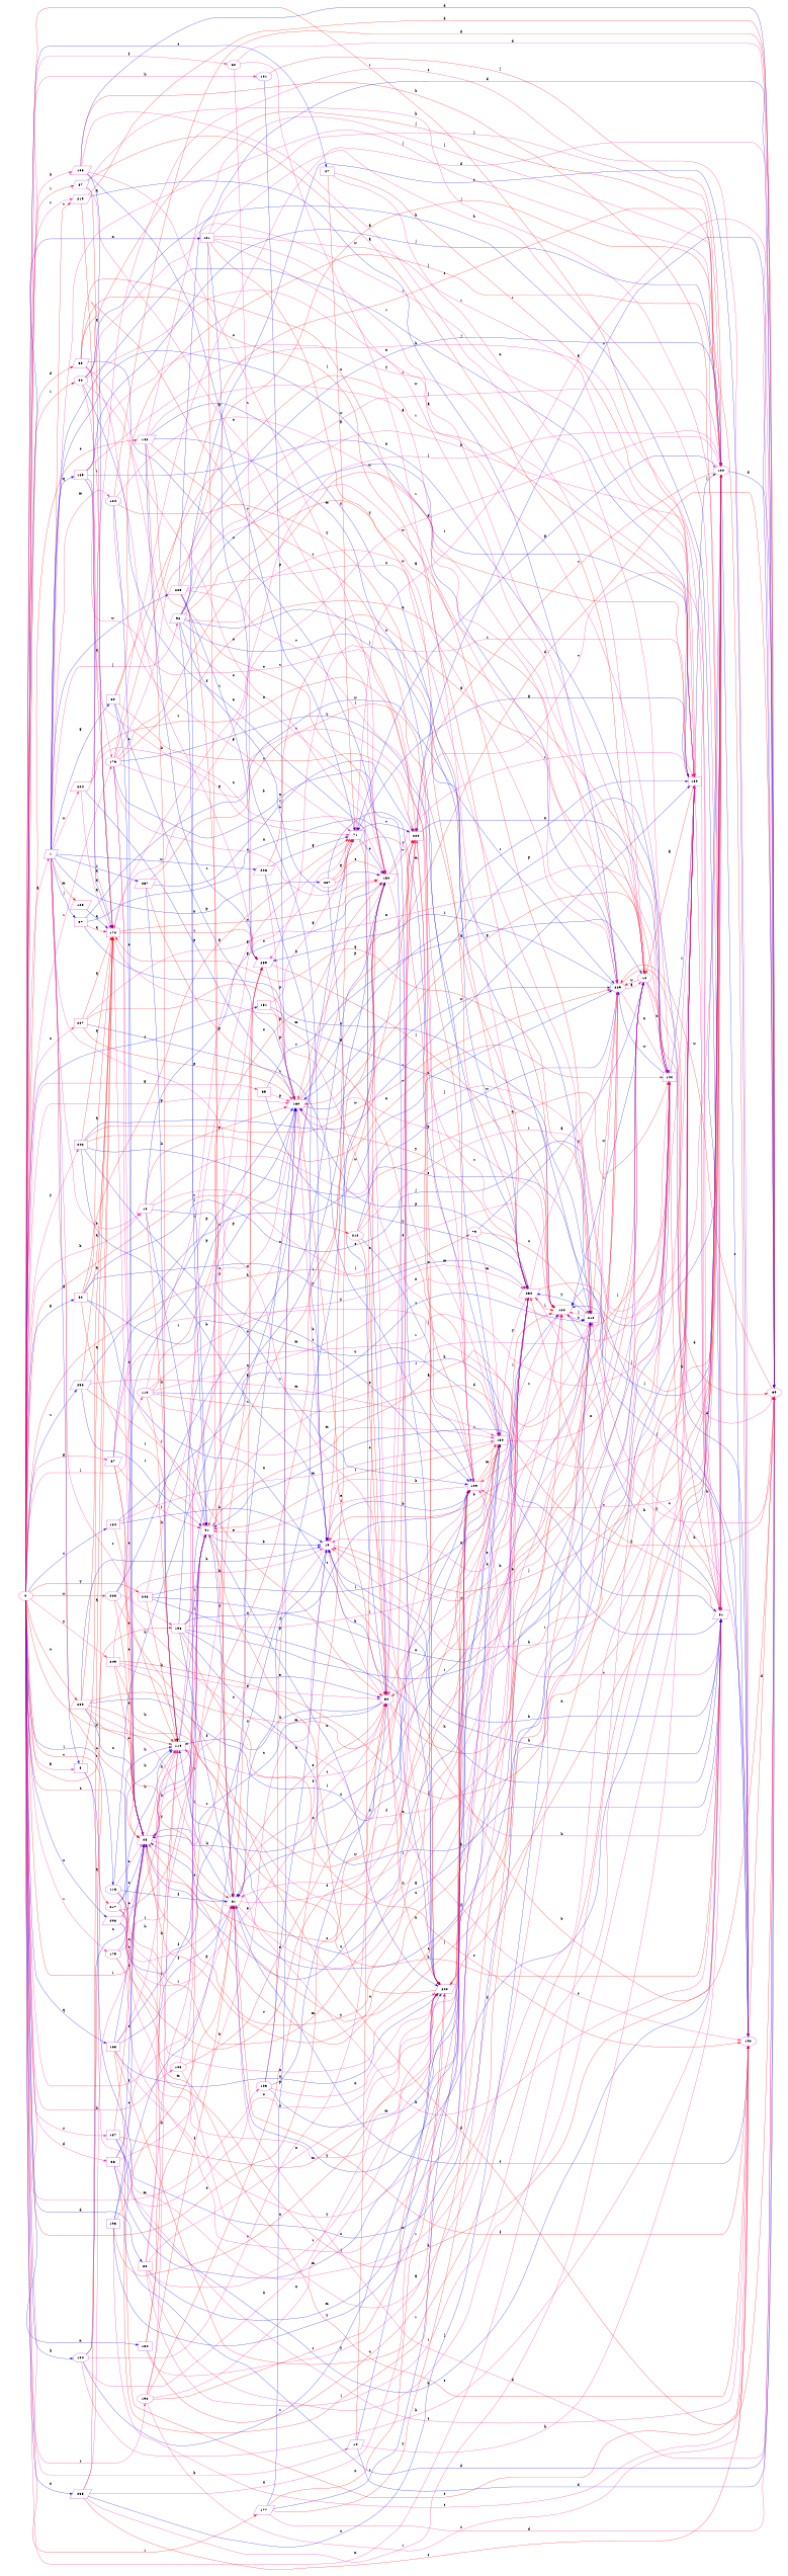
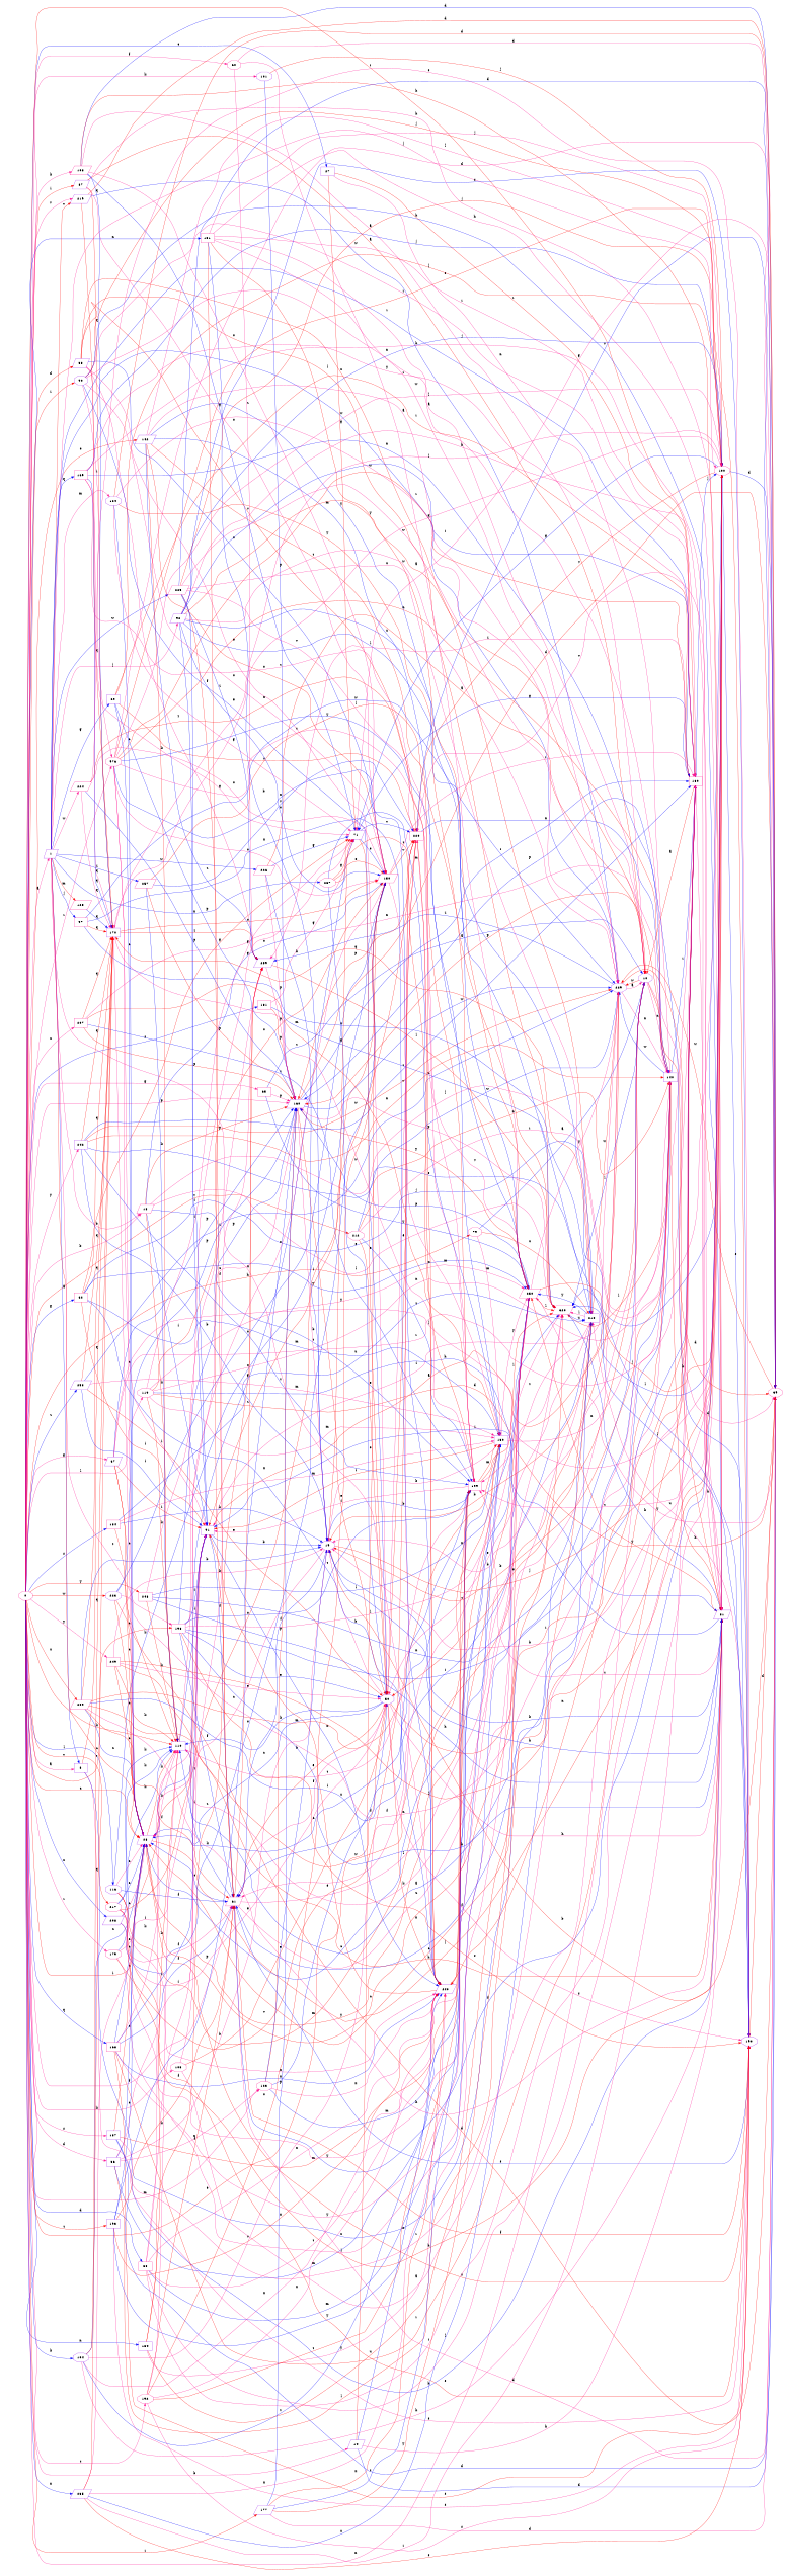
  strict digraph {
    rankdir=LR
    node [color=purple shape=parallelogram]
    edge [color=deeppink]
    0 [color=deeppink shape=octagon]
    1
    8 [shape=box]
    14
    18 [color=deeppink]
    27 [shape=box]
    28
    33
    36 [shape=box]
    38 [color=deeppink shape=box]
    50 [shape=octagon]
    60 [color=deeppink shape=octagon]
    61 [color=deeppink]
    62 [color=deeppink shape=box]
    65 [color=deeppink shape=box]
    67
    79 [color=deeppink shape=octagon]
    87
    90 [shape=octagon]
    91 [shape=box]
    101 [shape=octagon]
    103 [color=deeppink shape=octagon]
    104 [shape=octagon]
    108 [color=deeppink]
    110 [shape=box]
    116 [shape=octagon]
    119 [color=deeppink shape=octagon]
    123 [color=deeppink shape=octagon]
    131 [color=deeppink shape=box]
    134 [shape=box]
    140 [shape=box]
    142
    160
    168 [color=deeppink shape=box]
-   176 [color=deeppink shape=octagon]
+   176 [color=deeppink shape=octagon label=976]
    177
    179 [color=deeppink shape=octagon]
    180 [color=deeppink shape=box]
    181 [color=deeppink shape=box]
    184 [color=deeppink shape=box]
    187 [shape=box]
    192 [color=deeppink shape=octagon]
    193 [shape=box]
    198 [color=deeppink shape=box]
    207 [color=deeppink shape=box]
    208
    209 [color=deeppink]
    212 [color=deeppink shape=octagon]
    217 [color=deeppink shape=octagon]
    219
    223 [shape=octagon]
    235
    242 [shape=box]
    248 [color=deeppink shape=box]
    249 [color=deeppink shape=box]
    253
    69 [shape=box]
    92
    97 [color=deeppink shape=box]
    100 [color=deeppink shape=octagon]
    124 [shape=octagon]
    125 [color=deeppink]
    169 [color=deeppink shape=box]
    224 [color=deeppink]
    225 [color=deeppink]
    226 [color=deeppink]
    229 [shape=octagon]
    237 [color=deeppink shape=octagon]
    240
    257 [color=deeppink]
    170 [shape=box]
    190 [shape=octagon]
    210 [shape=box]
    39 [color=deeppink shape=octagon]
    81
    150 [color=deeppink]
-   120 [color=deeppink]
+   120 [color=deeppink label=320]
    199 [color=deeppink shape=box]
    71
    250 [color=deeppink]
    220 [color=deeppink shape=box]
    259
    19 [shape=octagon]
    130 [shape=box]
    10 [shape=octagon]
    0 -> 1 [label=a]
    0 -> 8 [label=a]
    0 -> 14 [label=b]
    0 -> 18 [label=b]
    0 -> 27 [color=blue label=c]
    0 -> 28 [color=red label=c]
    0 -> 33 [color=red label=d]
    0 -> 36 [label=d]
    0 -> 38 [color=blue label=d]
    0 -> 50 [color=red label=e]
    0 -> 60 [label=f]
    0 -> 61 [label=f]
    0 -> 62 [color=blue label=g]
    0 -> 65 [label=g]
    0 -> 67 [label=g]
    0 -> 79 [color=red label=h]
    0 -> 87 [color=red label=i]
    0 -> 90 [color=red label=i]
    0 -> 91 [color=red label=i]
    0 -> 101 [label=k]
    0 -> 103 [label=k]
    0 -> 104 [color=blue label=k]
    0 -> 108 [label=k]
    0 -> 110 [color=red label=k]
    0 -> 116 [color=blue label=l]
    0 -> 119 [label=l]
    0 -> 123 [label=m]
    0 -> 131 [color=blue label=n]
    0 -> 134 [color=blue label=n]
    0 -> 140 [label=n]
    0 -> 142 [color=red label=o]
    0 -> 160 [label=p]
    0 -> 168 [color=blue label=q]
    0 -> 176 [label=r]
    0 -> 177 [color=red label=r]
    0 -> 179 [label=r]
    0 -> 180 [color=red label=r]
    0 -> 181 [color=blue label=s]
    0 -> 184 [color=blue label=s]
    0 -> 187 [label=s]
    0 -> 192 [label=t]
+   0 -> 193 [color=red label=t]
    0 -> 198 [color=red label=t]
    0 -> 207 [label=u]
    0 -> 208 [color=blue label=u]
    0 -> 209 [color=red label=u]
    0 -> 212 [color=red label=v]
    0 -> 217 [color=red label=v]
    0 -> 219 [label=v]
    0 -> 223 [color=red label=w]
    0 -> 235 [color=blue label=x]
    0 -> 242 [label=y]
    0 -> 248 [color=red label=y]
    0 -> 249 [label=y]
    0 -> 253 [color=blue label=z]
    1 -> 8 [color=blue label=a]
    1 -> 18 [label=b]
    1 -> 28 [color=red label=c]
    1 -> 180 [color=blue label=r]
    1 -> 198 [label=t]
    1 -> 219 [color=red label=v]
    1 -> 69 [color=blue label=g]
    1 -> 92 [label=j]
    1 -> 97 [color=blue label=j]
    1 -> 100 [label=j]
    1 -> 124 [label=m]
    1 -> 125 [color=red label=m]
    1 -> 169 [color=blue label=q]
    1 -> 224 [label=w]
    1 -> 225 [color=blue label=w]
    1 -> 226 [color=blue label=w]
    1 -> 229 [color=blue label=w]
    1 -> 237 [color=blue label=x]
    1 -> 240 [label=x]
    1 -> 257 [color=blue label=z]
    8 -> 170 [color=red label=q]
    8 -> 190 [label=s]
    8 -> 210 [color=blue label=u]
    14 -> 240 [color=blue label=x]
    14 -> 39 [color=blue label=d]
    14 -> 81 [label=h]
    14 -> 150 [color=red label=o]
    18 -> 91 [color=blue label=i]
    18 -> 110 [color=red label=k]
    18 -> 160 [color=red label=p]
    18 -> 100 [label=j]
    18 -> 150 [color=blue label=o]
    18 -> 120 [label=l]
    18 -> 199 [color=blue label=t]
    27 -> 140 [label=n]
    27 -> 180 [color=red label=r]
    27 -> 71 [color=red label=g]
    28 -> 110 [color=red label=k]
    28 -> 100 [color=red label=j]
-   28 -> 130 [color=red label=s]
+   28 -> 190 [color=red label=s]
    28 -> 71 [color=blue label=g]
    28 -> 250 [color=red label=y]
    33 -> 50 [label=e]
    33 -> 170 [label=q]
    33 -> 210 [color=red label=u]
    33 -> 150 [color=blue label=o]
    33 -> 120 [color=red label=l]
    33 -> 220 [color=red label=v]
    33 -> 259 [label=z]
    36 -> 28 [color=blue label=c]
-   36 -> 240 [label=x]
+   36 -> 123 [label=x]
    36 -> 120 [color=red label=l]
    36 -> 259 [label=z]
    36 -> 19 [label=b]
    36 -> 130 [color=blue label=m]
    38 -> 91 [label=i]
    38 -> 110 [label=k]
    38 -> 180 [label=r]
    38 -> 100 [label=j]
    38 -> 240 [label=x]
    38 -> 199 [label=t]
    38 -> 130 [color=blue label=m]
    50 -> 28 [color=blue label=c]
    50 -> 61 [label=f]
    50 -> 110 [color=blue label=k]
    50 -> 180 [color=red label=r]
    50 -> 240 [color=red label=x]
    50 -> 190 [label=s]
    50 -> 81 [label=h]
    50 -> 220 [label=v]
    50 -> 19 [label=b]
    60 -> 39 [label=d]
    60 -> 250 [label=y]
    60 -> 259 [label=z]
    61 -> 28 [color=blue label=c]
    61 -> 50 [color=red label=e]
    61 -> 110 [color=blue label=k]
    61 -> 190 [color=blue label=s]
    61 -> 210 [label=u]
    61 -> 39 [label=d]
    61 -> 120 [label=l]
    61 -> 259 [color=red label=z]
    62 -> 91 [color=red label=i]
    62 -> 100 [color=blue label=j]
    62 -> 240 [color=blue label=x]
    62 -> 170 [color=red label=q]
    62 -> 71 [color=red label=g]
    62 -> 250 [color=blue label=y]
    62 -> 130 [color=blue label=m]
    65 -> 160 [label=p]
    65 -> 250 [color=blue label=y]
    65 -> 10 [color=blue label=a]
    67 -> 28 [color=red label=c]
    67 -> 91 [color=red label=i]
    67 -> 110 [color=red label=k]
    67 -> 160 [color=blue label=p]
    67 -> 180 [label=r]
    67 -> 100 [label=j]
    79 -> 210 [color=red label=u]
    79 -> 130 [label=m]
    79 -> 10 [color=blue label=a]
    87 -> 170 [color=red label=q]
    87 -> 81 [label=h]
    87 -> 150 [label=o]
    87 -> 10 [color=red label=a]
    90 -> 50 [color=blue label=e]
    90 -> 140 [label=n]
    90 -> 176 [label=i]
    90 -> 180 [label=r]
    90 -> 100 [color=red label=j]
    90 -> 81 [color=blue label=h]
    90 -> 150 [label=o]
    91 -> 61 [color=blue label=f]
    91 -> 240 [color=blue label=x]
    91 -> 19 [color=blue label=b]
    91 -> 10 [color=red label=a]
    101 -> 160 [color=blue label=p]
    101 -> 100 [color=red label=j]
    103 -> 50 [color=red label=e]
    103 -> 91 [label=i]
    103 -> 10 [label=a]
    104 -> 28 [color=blue label=c]
    104 -> 240 [label=x]
    104 -> 170 [color=red label=q]
    104 -> 81 [label=h]
    104 -> 199 [color=blue label=t]
    104 -> 220 [label=v]
    108 -> 170 [color=blue label=q]
    108 -> 39 [color=blue label=d]
    108 -> 81 [color=red label=h]
    108 -> 150 [label=o]
    108 -> 71 [color=blue label=g]
    108 -> 10 [label=a]
    110 -> 91 [color=blue label=i]
    110 -> 199 [label=t]
    110 -> 259 [label=z]
    110 -> 10 [color=blue label=a]
    116 -> 28 [label=c]
    116 -> 61 [color=blue label=f]
    116 -> 240 [label=x]
    116 -> 190 [color=red label=s]
    116 -> 150 [color=blue label=o]
    116 -> 130 [color=red label=m]
    119 -> 110 [color=red label=k]
    119 -> 140 [label=n]
    119 -> 39 [color=red label=d]
    119 -> 81 [color=blue label=h]
    119 -> 150 [color=red label=o]
    119 -> 71 [label=g]
    119 -> 250 [label=y]
    119 -> 130 [label=m]
    123 -> 50 [color=blue label=e]
    123 -> 160 [color=red label=p]
    123 -> 240 [label=x]
    123 -> 19 [color=blue label=b]
    123 -> 130 [color=blue label=m]
    131 -> 61 [color=red label=f]
    131 -> 180 [label=r]
    131 -> 100 [label=j]
    131 -> 229 [label=w]
    131 -> 81 [label=h]
    131 -> 250 [color=red label=y]
    131 -> 19 [color=blue label=b]
    131 -> 10 [label=a]
    134 -> 110 [color=red label=k]
    134 -> 210 [color=red label=u]
    134 -> 250 [label=y]
    134 -> 259 [color=red label=z]
    140 -> 61 [color=blue label=f]
    140 -> 160 [color=red label=p]
    140 -> 180 [color=blue label=r]
    140 -> 229 [color=blue label=w]
    140 -> 81 [color=red label=h]
    140 -> 120 [color=red label=l]
    140 -> 19 [color=red label=b]
    142 -> 110 [color=red label=k]
    142 -> 100 [label=j]
    142 -> 150 [color=red label=o]
    142 -> 199 [color=red label=t]
    142 -> 250 [color=blue label=y]
    142 -> 259 [color=blue label=z]
    142 -> 130 [color=blue label=m]
    142 -> 10 [label=a]
    160 -> 28 [label=c]
    160 -> 50 [color=red label=e]
    160 -> 180 [color=blue label=r]
    160 -> 229 [color=blue label=w]
    160 -> 39 [color=red label=d]
    160 -> 250 [color=red label=y]
    160 -> 19 [label=b]
    168 -> 28 [color=blue label=c]
    168 -> 61 [color=blue label=f]
    168 -> 91 [color=blue label=i]
    168 -> 110 [label=k]
    168 -> 180 [color=red label=r]
    168 -> 240 [color=blue label=x]
    168 -> 190 [color=red label=s]
    168 -> 250 [label=y]
    176 -> 28 [label=c]
    176 -> 91 [label=i]
    176 -> 140 [color=red label=n]
    176 -> 180 [color=red label=r]
    176 -> 100 [label=j]
    176 -> 240 [color=blue label=x]
    176 -> 190 [color=red label=s]
    176 -> 39 [label=d]
    176 -> 150 [label=o]
    176 -> 199 [label=t]
    176 -> 250 [color=blue label=y]
    177 -> 160 [color=blue label=p]
    177 -> 240 [color=red label=x]
    177 -> 39 [label=d]
    177 -> 199 [color=blue label=t]
    177 -> 250 [color=red label=y]
    179 -> 28 [label=c]
    179 -> 110 [color=blue label=k]
    179 -> 120 [label=l]
    179 -> 220 [color=red label=v]
    180 -> 28 [color=red label=c]
    180 -> 100 [color=blue label=j]
    180 -> 81 [label=h]
    180 -> 71 [color=blue label=g]
    180 -> 259 [label=z]
    180 -> 10 [color=red label=a]
    181 -> 160 [color=red label=p]
    181 -> 210 [color=blue label=u]
    181 -> 71 [label=g]
    184 -> 28 [color=red label=c]
    184 -> 210 [color=blue label=u]
    184 -> 19 [color=blue label=b]
    184 -> 130 [label=m]
    187 -> 28 [color=red label=c]
    187 -> 180 [label=r]
    187 -> 39 [color=blue label=d]
    187 -> 81 [color=blue label=h]
    187 -> 130 [color=red label=m]
    192 -> 61 [color=red label=f]
    192 -> 110 [label=k]
    192 -> 240 [label=x]
    192 -> 190 [label=s]
    192 -> 150 [color=red label=o]
    192 -> 199 [color=red label=t]
    193 -> 28 [color=blue label=c]
-   193 -> 61 [color=red label=m]
+   193 -> 61 [color=red label=f]
    193 -> 160 [color=blue label=p]
    193 -> 240 [color=red label=x]
    193 -> 190 [label=s]
    193 -> 250 [color=blue label=y]
    198 -> 50 [color=blue label=e]
    198 -> 61 [color=blue label=f]
    198 -> 91 [color=blue label=i]
    198 -> 160 [color=blue label=p]
    198 -> 180 [color=blue label=r]
    198 -> 190 [color=red label=s]
    198 -> 81 [color=blue label=h]
    198 -> 150 [label=o]
    198 -> 120 [label=l]
    198 -> 199 [color=blue label=t]
    207 -> 140 [label=n]
    207 -> 160 [color=red label=p]
    207 -> 170 [color=red label=q]
    207 -> 199 [color=blue label=t]
    207 -> 130 [color=red label=m]
    208 -> 28 [label=c]
    208 -> 110 [color=blue label=k]
    208 -> 150 [color=blue label=o]
    208 -> 250 [label=y]
    209 -> 28 [color=blue label=c]
    209 -> 61 [color=red label=f]
    209 -> 229 [color=red label=w]
    209 -> 170 [color=red label=q]
    209 -> 210 [color=blue label=u]
    209 -> 81 [label=h]
    209 -> 19 [color=blue label=b]
    209 -> 130 [color=red label=m]
    212 -> 50 [color=red label=e]
    212 -> 140 [color=red label=n]
    212 -> 180 [label=r]
    212 -> 229 [color=blue label=w]
    212 -> 199 [color=blue label=t]
    217 -> 28 [color=blue label=c]
    217 -> 50 [label=e]
    217 -> 61 [label=f]
    217 -> 110 [color=blue label=k]
    217 -> 81 [color=red label=h]
    217 -> 150 [color=red label=o]
    219 -> 229 [color=blue label=w]
    219 -> 170 [color=red label=q]
    219 -> 39 [color=red label=d]
    223 -> 28 [color=red label=c]
    223 -> 140 [label=n]
    223 -> 160 [color=blue label=p]
    223 -> 39 [color=red label=d]
    223 -> 150 [color=blue label=o]
    235 -> 91 [label=i]
    235 -> 180 [label=r]
    235 -> 240 [label=x]
    235 -> 170 [color=red label=q]
    235 -> 190 [color=red label=s]
    235 -> 210 [color=blue label=u]
    242 -> 140 [color=red label=n]
    242 -> 180 [color=blue label=r]
    242 -> 229 [color=red label=w]
    242 -> 170 [color=red label=q]
    242 -> 190 [color=blue label=s]
    242 -> 199 [color=blue label=t]
    242 -> 19 [color=blue label=b]
    248 -> 110 [color=red label=k]
    248 -> 140 [color=blue label=n]
    248 -> 81 [color=blue label=h]
    248 -> 120 [color=blue label=l]
    248 -> 71 [label=g]
    249 -> 28 [color=red label=c]
    249 -> 50 [label=e]
    249 -> 110 [color=red label=k]
    249 -> 100 [color=red label=j]
    249 -> 81 [color=red label=h]
    249 -> 19 [label=b]
    253 -> 50 [color=red label=e]
    253 -> 91 [color=blue label=i]
    253 -> 229 [color=blue label=w]
    253 -> 170 [color=red label=q]
    253 -> 130 [label=m]
    69 -> 28 [color=blue label=c]
    69 -> 160 [color=blue label=p]
    69 -> 180 [color=red label=r]
    69 -> 100 [color=red label=j]
    69 -> 220 [color=red label=v]
    92 -> 91 [color=blue label=i]
    92 -> 180 [color=blue label=r]
    92 -> 100 [color=blue label=j]
    92 -> 229 [label=w]
    92 -> 190 [color=blue label=s]
    92 -> 210 [color=blue label=u]
    92 -> 81 [label=h]
    92 -> 150 [color=blue label=o]
    92 -> 120 [color=blue label=l]
    92 -> 10 [color=red label=a]
    97 -> 229 [color=blue label=w]
    97 -> 240 [color=blue label=x]
    97 -> 170 [color=red label=q]
    97 -> 210 [color=blue label=u]
    100 -> 61 [color=blue label=f]
    100 -> 170 [label=q]
    100 -> 190 [color=blue label=s]
    100 -> 39 [color=blue label=d]
    100 -> 120 [color=blue label=l]
    100 -> 199 [label=t]
    100 -> 71 [color=blue label=g]
    100 -> 220 [color=red label=v]
    100 -> 19 [label=b]
    124 -> 28 [color=blue label=c]
    124 -> 229 [label=w]
    124 -> 39 [color=red label=d]
    124 -> 71 [label=g]
    124 -> 250 [color=red label=y]
    125 -> 170 [color=blue label=q]
    169 -> 140 [color=blue label=n]
    169 -> 180 [label=r]
    169 -> 100 [color=blue label=j]
    169 -> 170 [color=blue label=q]
    169 -> 81 [label=h]
    169 -> 199 [label=t]
    169 -> 71 [label=g]
    224 -> 160 [color=blue label=p]
    224 -> 240 [color=red label=x]
    224 -> 170 [label=q]
    224 -> 190 [label=s]
    224 -> 150 [label=o]
    225 -> 61 [color=red label=f]
    225 -> 91 [color=blue label=i]
    225 -> 100 [color=red label=j]
    225 -> 229 [label=w]
    225 -> 210 [label=u]
    225 -> 39 [color=blue label=d]
    225 -> 220 [label=v]
    225 -> 259 [color=blue label=z]
    226 -> 160 [label=p]
    226 -> 71 [color=blue label=g]
    226 -> 19 [color=blue label=b]
    226 -> 10 [color=red label=a]
    229 -> 91 [label=i]
    229 -> 110 [label=k]
    229 -> 140 [label=n]
    229 -> 39 [color=red label=d]
    229 -> 259 [color=blue label=z]
    229 -> 19 [color=red label=b]
    229 -> 10 [label=a]
    237 -> 50 [color=blue label=e]
    237 -> 150 [color=red label=o]
    237 -> 199 [color=red label=t]
    237 -> 71 [color=red label=g]
    237 -> 130 [color=blue label=m]
    240 -> 91 [color=red label=i]
    240 -> 140 [color=red label=n]
    240 -> 199 [color=red label=t]
    257 -> 110 [color=blue label=k]
    257 -> 160 [color=red label=p]
    257 -> 120 [color=red label=l]
    257 -> 220 [color=blue label=v]
    170 -> 28 [label=c]
    170 -> 100 [label=j]
    170 -> 150 [color=red label=o]
    170 -> 199 [label=t]
    170 -> 259 [color=red label=z]
    190 -> 61 [color=red label=f]
    190 -> 160 [color=blue label=p]
    190 -> 210 [label=u]
    190 -> 39 [color=red label=d]
    190 -> 120 [color=blue label=l]
    210 -> 28 [color=red label=c]
    210 -> 50 [label=e]
    210 -> 229 [color=red label=w]
    210 -> 170 [color=red label=q]
    210 -> 120 [label=l]
    210 -> 199 [label=t]
    210 -> 250 [color=blue label=y]
    39 -> 229 [color=red label=w]
    39 -> 71 [label=g]
    39 -> 250 [label=y]
    39 -> 220 [color=blue label=v]
    39 -> 19 [color=red label=b]
    81 -> 91 [color=blue label=i]
    81 -> 199 [label=t]
    81 -> 250 [color=red label=y]
    81 -> 220 [label=v]
    81 -> 19 [color=blue label=b]
    150 -> 180 [label=r]
    150 -> 220 [color=red label=v]
    150 -> 130 [label=m]
    120 -> 160 [label=p]
    120 -> 210 [color=blue label=u]
    120 -> 81 [color=blue label=h]
    199 -> 28 [color=blue label=c]
    199 -> 91 [label=i]
    199 -> 240 [color=red label=x]
    199 -> 120 [color=red label=l]
    199 -> 19 [color=blue label=b]
    199 -> 130 [color=red label=m]
    71 -> 50 [color=red label=e]
    71 -> 150 [color=blue label=o]
    71 -> 220 [color=blue label=v]
    250 -> 28 [color=blue label=c]
    250 -> 61 [label=f]
    250 -> 160 [color=blue label=p]
    250 -> 100 [color=red label=j]
    250 -> 229 [label=y]
    250 -> 120 [color=red label=l]
    250 -> 220 [label=v]
-   220 -> 50 [label=e]
+   220 -> 50 [color=red label=e]
    220 -> 91 [color=red label=i]
    220 -> 140 [color=blue label=n]
    220 -> 160 [color=red label=p]
    220 -> 240 [color=red label=x]
    259 -> 160 [label=p]
    259 -> 120 [color=red label=l]
    19 -> 28 [label=c]
    19 -> 61 [color=blue label=f]
    19 -> 100 [color=red label=j]
    19 -> 81 [color=blue label=h]
    19 -> 71 [color=red label=g]
    130 -> 61 [color=blue label=f]
    130 -> 91 [color=red label=i]
    130 -> 140 [label=n]
    130 -> 250 [label=y]
    130 -> 19 [label=b]
    10 -> 50 [color=red label=e]
    10 -> 140 [label=n]
    10 -> 229 [color=red label=w]
    10 -> 39 [label=d]
    10 -> 81 [color=red label=h]
    10 -> 120 [color=blue label=l]
    10 -> 19 [label=b]
  }
